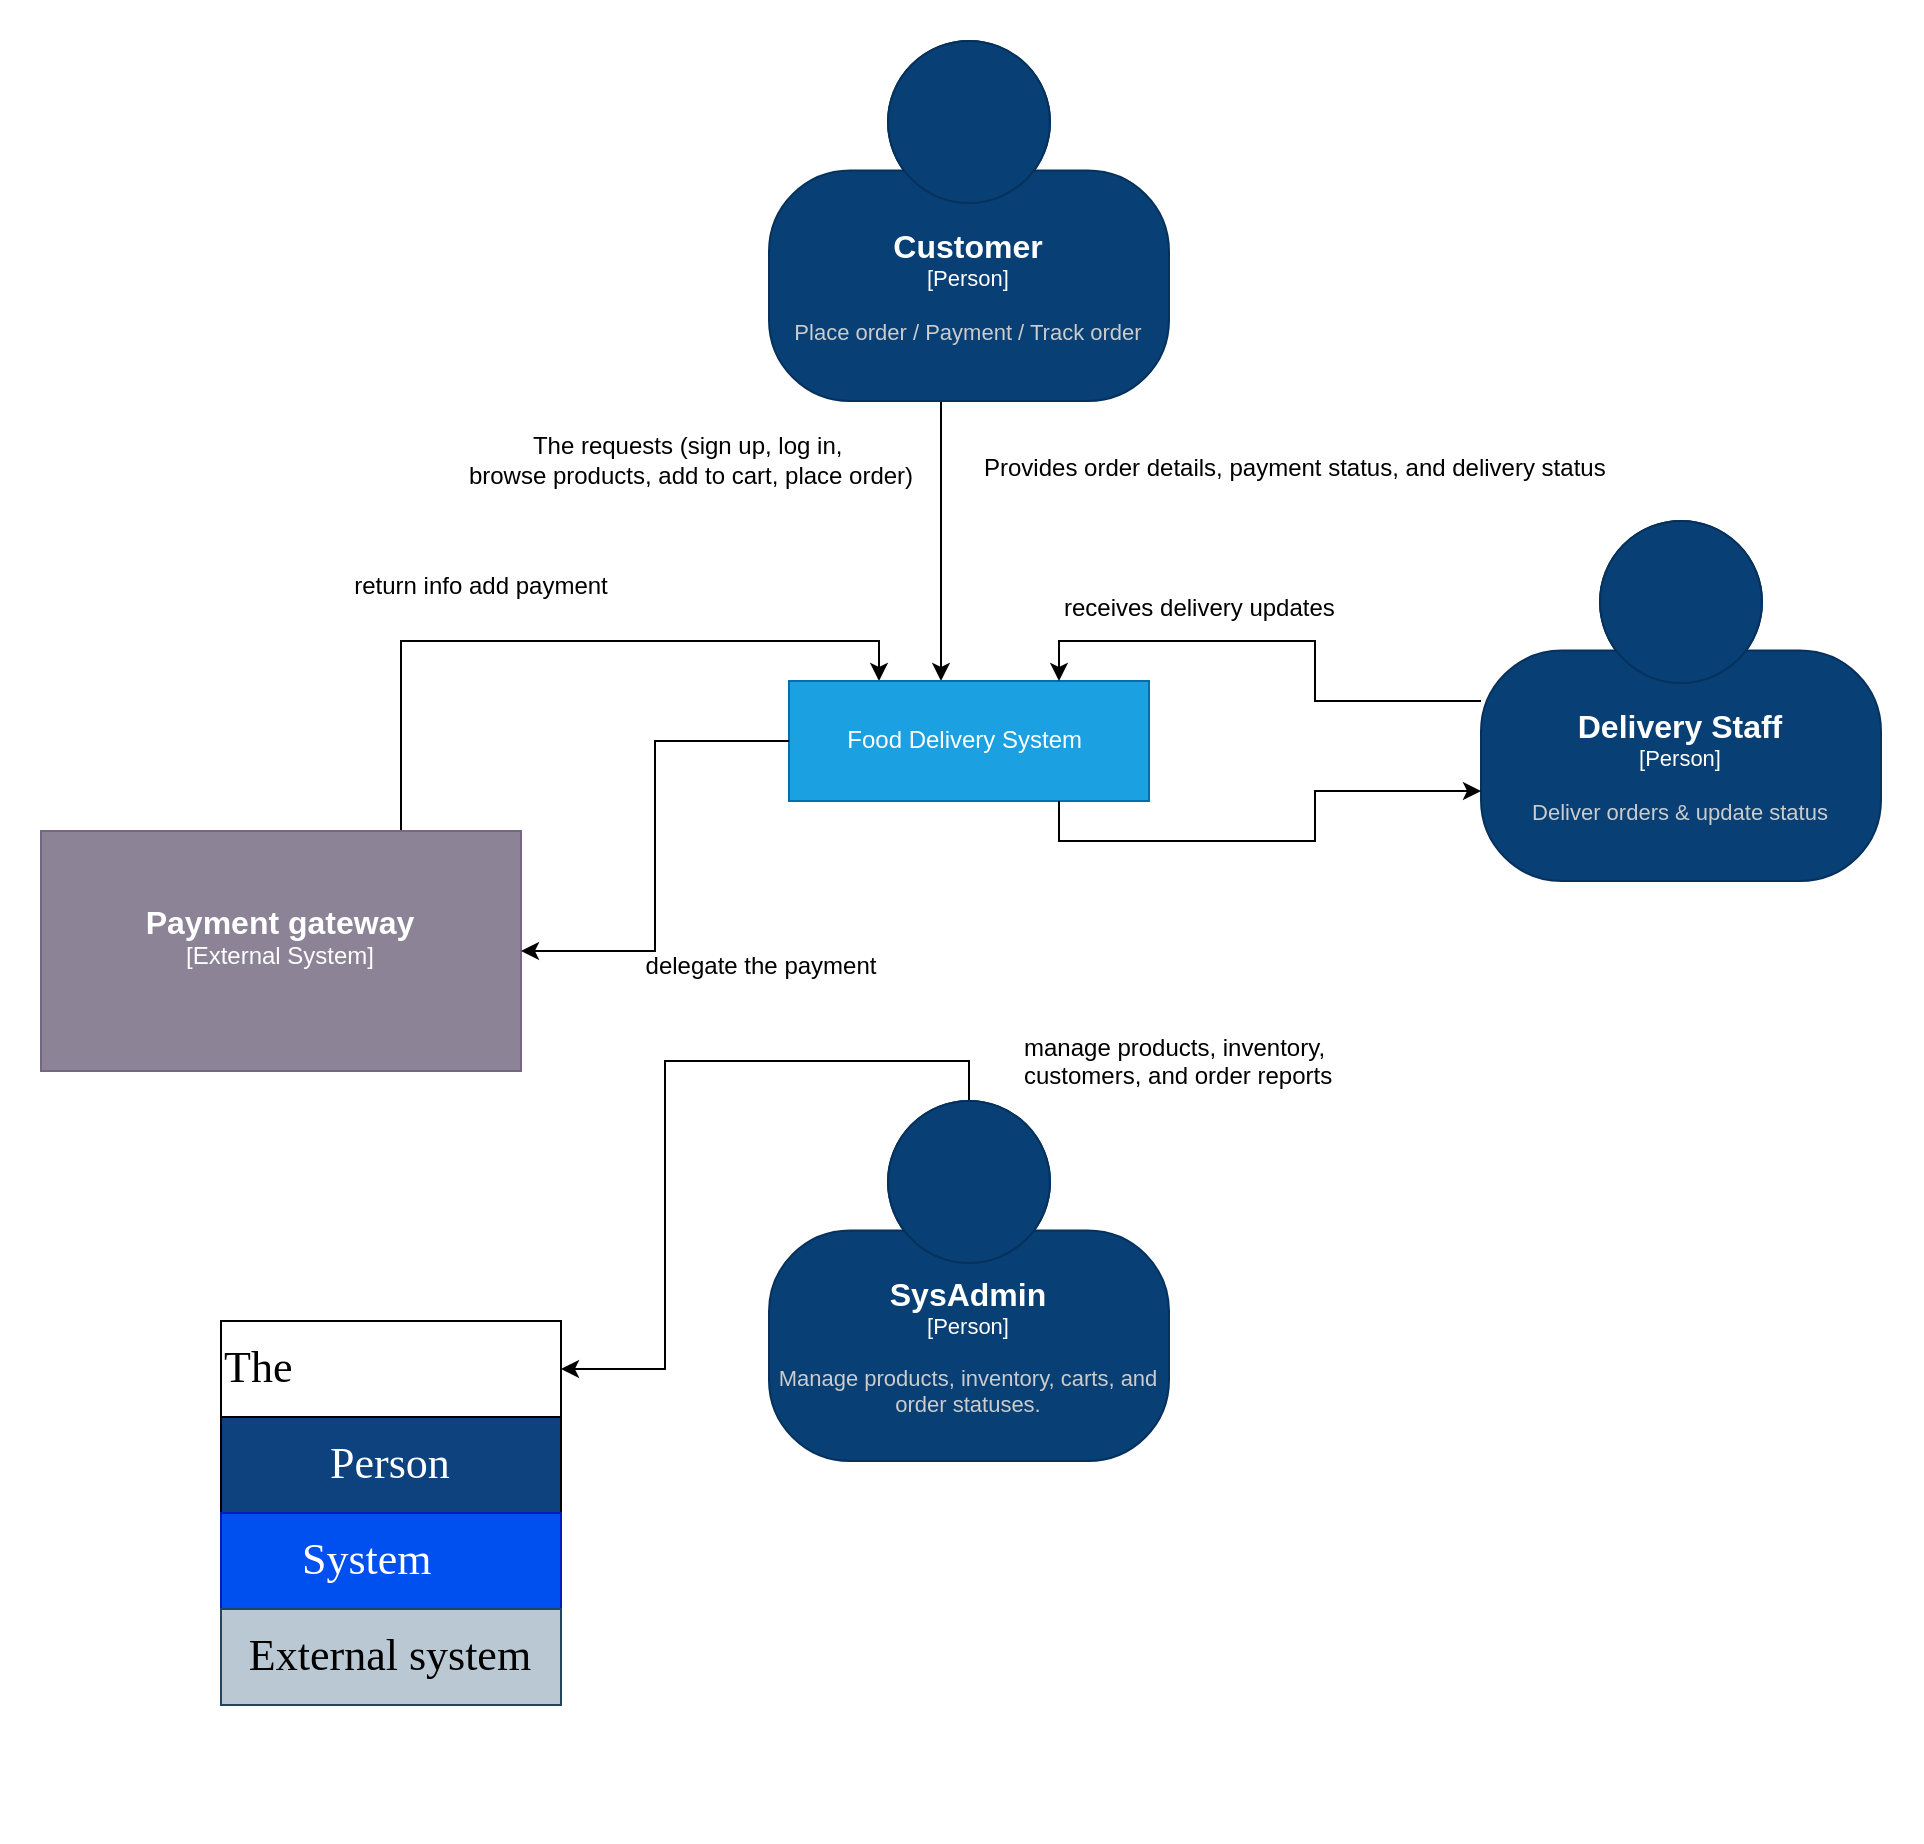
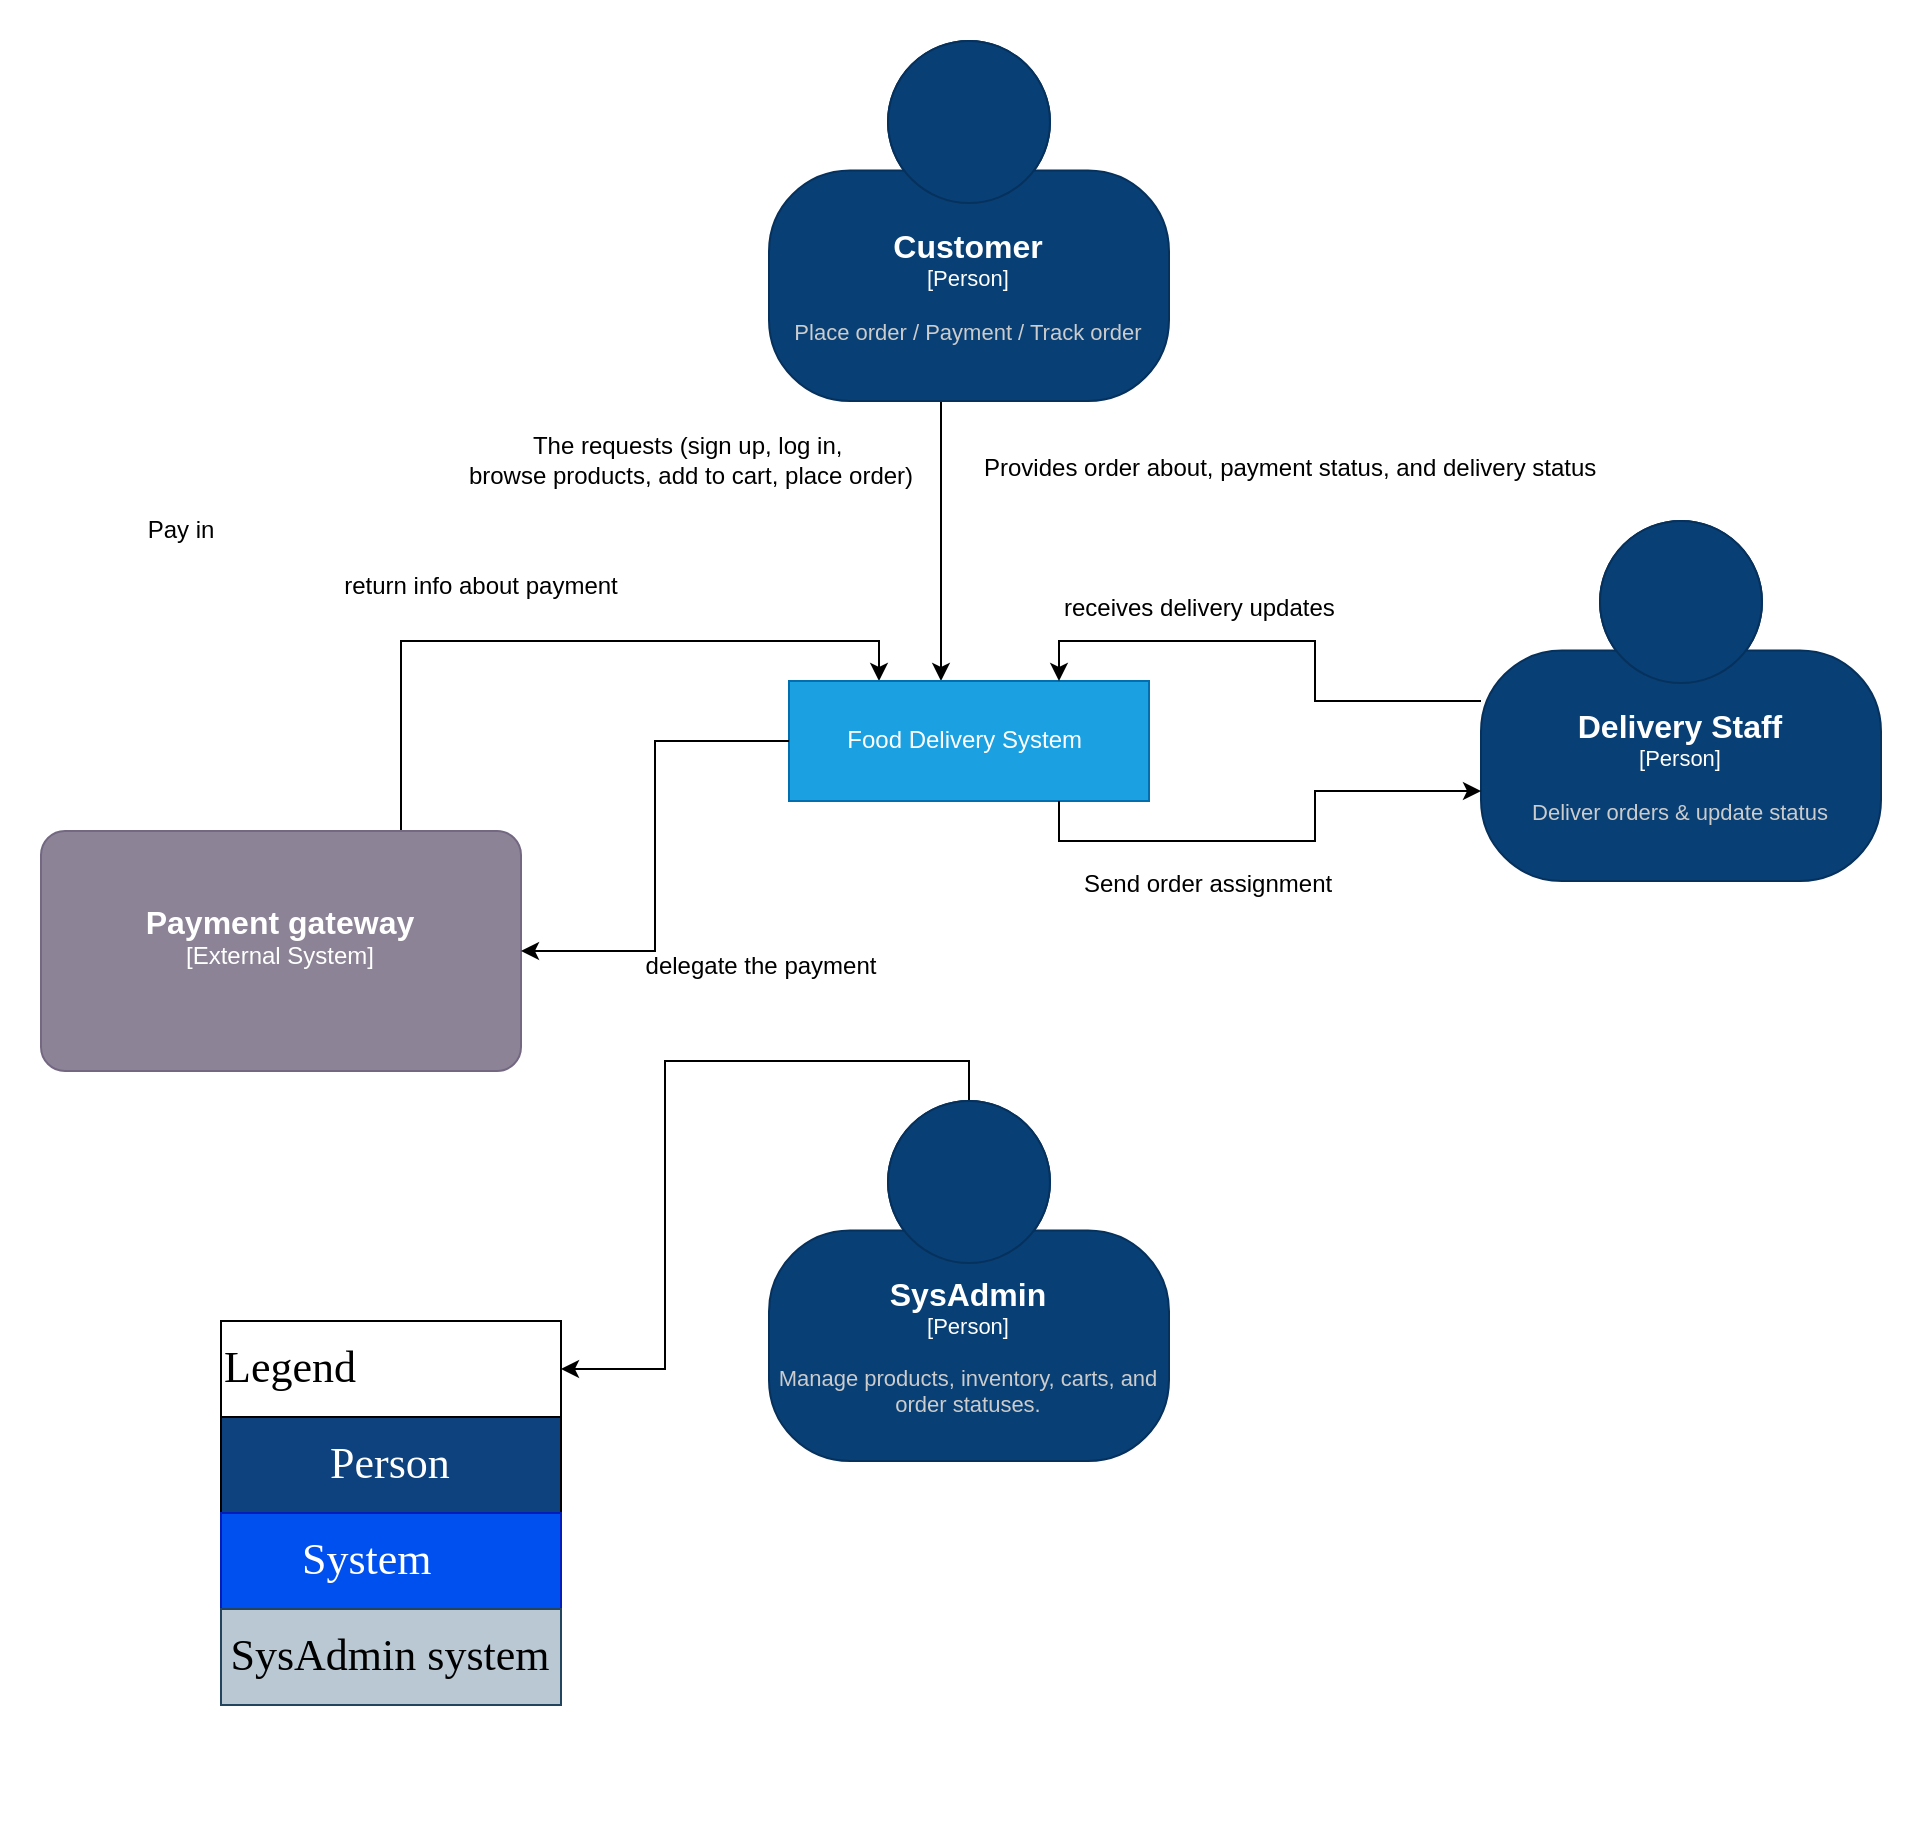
  <mxCell id="0" />
  <mxCell id="1" parent="0" />
  <mxCell id="2" style="edgeStyle=orthogonalEdgeStyle;rounded=0;orthogonalLoop=1;jettySize=auto;html=1;exitX=0.5;exitY=1;exitDx=0;exitDy=0;exitPerimeter=0;entryX=0.5;entryY=0;entryDx=0;entryDy=0;" edge="1" parent="1"><mxGeometry relative="1" as="geometry"><mxPoint x="470" y="200" as="sourcePoint" /><mxPoint x="470" y="340" as="targetPoint" /><Array as="points"><mxPoint x="470" y="250" /><mxPoint x="470" y="250" /></Array></mxGeometry></mxCell>
  <mxCell id="3" value="&lt;font style=&quot;font-size: 16px&quot;&gt;&lt;b&gt;Customer&#10;&lt;/b&gt;&lt;/font&gt;&lt;div&gt;[Person]&lt;/div&gt;&lt;br&gt;&lt;div&gt;&lt;font style=&quot;font-size: 11px&quot;&gt;&lt;font color=&quot;#cccccc&quot;&gt;Place order / Payment / Track order&lt;/font&gt;&lt;/div&gt;" style="html=1;fontSize=11;dashed=0;whiteSpace=wrap;fillColor=#083F75;strokeColor=#06315C;fontColor=#ffffff;shape=mxgraph.c4.person2;align=center;metaEdit=1;points=[[0.5,0,0],[1,0.5,0],[1,0.75,0],[0.75,1,0],[0.5,1,0],[0.25,1,0],[0,0.75,0],[0,0.5,0]];resizable=0;" vertex="1" parent="1"><mxGeometry x="384" y="20" width="200" height="180" as="geometry" /></mxCell>
  <mxCell id="4" style="edgeStyle=orthogonalEdgeStyle;rounded=0;orthogonalLoop=1;jettySize=auto;html=1;exitX=0.5;exitY=0;exitDx=0;exitDy=0;exitPerimeter=0;" edge="1" parent="1" source="5" target="15"><mxGeometry relative="1" as="geometry" /></mxCell>
  <mxCell id="5" value="&lt;font style=&quot;font-size: 16px&quot;&gt;&lt;b&gt;SysAdmin&#10;&lt;/b&gt;&lt;/font&gt;&lt;div&gt;[Person]&lt;/div&gt;&lt;br&gt;&lt;div&gt;&lt;font style=&quot;font-size: 11px&quot;&gt;&lt;font color=&quot;#cccccc&quot;&gt;Manage products, inventory, carts, and order statuses.&lt;/font&gt;&lt;/div&gt;" style="html=1;fontSize=11;dashed=0;whiteSpace=wrap;fillColor=#083F75;strokeColor=#06315C;fontColor=#ffffff;shape=mxgraph.c4.person2;align=center;metaEdit=1;points=[[0.5,0,0],[1,0.5,0],[1,0.75,0],[0.75,1,0],[0.5,1,0],[0.25,1,0],[0,0.75,0],[0,0.5,0]];resizable=0;" vertex="1" parent="1"><mxGeometry x="384" y="550" width="200" height="180" as="geometry" /></mxCell>
  <mxCell id="6" style="edgeStyle=orthogonalEdgeStyle;rounded=0;orthogonalLoop=1;jettySize=auto;html=1;exitX=0.75;exitY=0;exitDx=0;exitDy=0;exitPerimeter=0;entryX=0.25;entryY=0;entryDx=0;entryDy=0;" edge="1" parent="1" source="7" target="8"><mxGeometry relative="1" as="geometry" /></mxCell>
- <mxCell id="7" value="&lt;font style=&quot;font-size: 16px&quot;&gt;&lt;b&gt;Payment gateway&lt;/b&gt;&lt;/font&gt;&lt;div&gt;[External System]&lt;/div&gt;&lt;br&gt;&lt;div&gt;&lt;font style=&quot;font-size: 11px&quot;&gt;&lt;font color=&quot;#cccccc&quot;&gt;&lt;/font&gt;&lt;/div&gt;" style="whiteSpace=wrap;html=1;labelBackgroundColor=none;fillColor=#8C8496;fontColor=#ffffff;align=center;arcSize=10;strokeColor=#736782;metaEdit=1;resizable=0;points=[[0.25,0,0],[0.5,0,0],[0.75,0,0],[1,0.25,0],[1,0.5,0],[1,0.75,0],[0.75,1,0],[0.5,1,0],[0.25,1,0],[0,0.75,0],[0,0.5,0],[0,0.25,0]];rounded=0;" vertex="1" parent="1"><mxGeometry x="20" y="415" width="240" height="120" as="geometry" /></mxCell>
+ <mxCell id="7" value="&lt;font style=&quot;font-size: 16px&quot;&gt;&lt;b&gt;Payment gateway&lt;/b&gt;&lt;/font&gt;&lt;div&gt;[External System]&lt;/div&gt;&lt;br&gt;&lt;div&gt;&lt;font style=&quot;font-size: 11px&quot;&gt;&lt;font color=&quot;#cccccc&quot;&gt;&lt;/font&gt;&lt;/div&gt;" style="rounded=1;whiteSpace=wrap;html=1;labelBackgroundColor=none;fillColor=#8C8496;fontColor=#ffffff;align=center;arcSize=10;strokeColor=#736782;metaEdit=1;resizable=0;points=[[0.25,0,0],[0.5,0,0],[0.75,0,0],[1,0.25,0],[1,0.5,0],[1,0.75,0],[0.75,1,0],[0.5,1,0],[0.25,1,0],[0,0.75,0],[0,0.5,0],[0,0.25,0]];" vertex="1" parent="1"><mxGeometry x="20" y="415" width="240" height="120" as="geometry" /></mxCell>
  <mxCell id="8" value="Food Delivery System&amp;nbsp;" style="rounded=0;whiteSpace=wrap;html=1;fillColor=#1ba1e2;fontColor=#ffffff;strokeColor=#006EAF;" vertex="1" parent="1"><mxGeometry x="394" y="340" width="180" height="60" as="geometry" /></mxCell>
  <mxCell id="9" value="The&amp;nbsp;requests (sign up, log in,&amp;nbsp;&lt;div&gt;browse products, add to cart, place order)&lt;/div&gt;" style="text;html=1;align=center;verticalAlign=middle;resizable=0;points=[];autosize=1;strokeColor=none;fillColor=none;" vertex="1" parent="1"><mxGeometry x="220" y="210" width="250" height="40" as="geometry" /></mxCell>
+ <mxCell id="10" value="Pay in" style="text;html=1;align=center;verticalAlign=middle;resizable=0;points=[];autosize=1;strokeColor=none;fillColor=none;" vertex="1" parent="1"><mxGeometry x="60" y="250" width="60" height="30" as="geometry" /></mxCell>
  <mxCell id="11" style="edgeStyle=orthogonalEdgeStyle;rounded=0;orthogonalLoop=1;jettySize=auto;html=1;exitX=0;exitY=0.5;exitDx=0;exitDy=0;entryX=1;entryY=0.5;entryDx=0;entryDy=0;entryPerimeter=0;" edge="1" parent="1" source="8" target="7"><mxGeometry relative="1" as="geometry" /></mxCell>
  <mxCell id="12" value="delegate the payment" style="text;html=1;align=center;verticalAlign=middle;resizable=0;points=[];autosize=1;strokeColor=none;fillColor=none;" vertex="1" parent="1"><mxGeometry x="310" y="468" width="140" height="30" as="geometry" /></mxCell>
- <mxCell id="13" value="return info add payment" style="text;html=1;align=center;verticalAlign=middle;resizable=0;points=[];autosize=1;strokeColor=none;fillColor=none;" vertex="1" parent="1"><mxGeometry x="160" y="278" width="160" height="30" as="geometry" /></mxCell>
+ <mxCell id="13" value="return info about payment" style="text;html=1;align=center;verticalAlign=middle;resizable=0;points=[];autosize=1;strokeColor=none;fillColor=none;" vertex="1" parent="1"><mxGeometry x="160" y="278" width="160" height="30" as="geometry" /></mxCell>
  <mxCell id="14" value="" style="group;labelBorderColor=none;labelBackgroundColor=none;fontFamily=Times New Roman;" connectable="0" vertex="1" parent="1"><mxGeometry x="110" y="660" width="170" height="240" as="geometry" /></mxCell>
- <mxCell id="15" value="&lt;font style=&quot;font-size: 22px;&quot;&gt;The&lt;/font&gt;" style="rounded=0;whiteSpace=wrap;html=1;align=left;gradientColor=none;labelBorderColor=none;fontFamily=Times New Roman;" vertex="1" parent="14"><mxGeometry width="170" height="48" as="geometry" /></mxCell>
+ <mxCell id="15" value="&lt;font style=&quot;font-size: 22px;&quot;&gt;Legend&lt;/font&gt;" style="rounded=0;whiteSpace=wrap;html=1;align=left;gradientColor=none;labelBorderColor=none;fontFamily=Times New Roman;" vertex="1" parent="14"><mxGeometry width="170" height="48" as="geometry" /></mxCell>
  <mxCell id="16" value="&lt;font style=&quot;font-size: 22px; color: rgb(255, 255, 255);&quot;&gt;Person&lt;/font&gt;" style="rounded=0;whiteSpace=wrap;html=1;align=center;gradientColor=none;fillColor=#0D427E;labelBorderColor=none;fontFamily=Times New Roman;" vertex="1" parent="14"><mxGeometry y="48" width="170" height="48" as="geometry" /></mxCell>
  <mxCell id="17" value="&lt;font style=&quot;font-size: 22px;&quot;&gt;System&lt;span style=&quot;white-space: pre;&quot;&gt;&#09;&lt;/span&gt;&lt;/font&gt;" style="rounded=0;whiteSpace=wrap;html=1;align=center;fillColor=#0050ef;fontColor=#ffffff;strokeColor=#001DBC;labelBorderColor=none;fontFamily=Times New Roman;" vertex="1" parent="14"><mxGeometry y="96" width="170" height="48" as="geometry" /></mxCell>
- <mxCell id="18" value="&lt;font style=&quot;font-size: 22px;&quot;&gt;External system&lt;/font&gt;" style="rounded=0;whiteSpace=wrap;html=1;align=center;fillColor=#bac8d3;strokeColor=#23445d;labelBorderColor=none;fontFamily=Times New Roman;" vertex="1" parent="14"><mxGeometry y="144" width="170" height="48" as="geometry" /></mxCell>
+ <mxCell id="18" value="&lt;font style=&quot;font-size: 22px;&quot;&gt;SysAdmin system&lt;/font&gt;" style="rounded=0;whiteSpace=wrap;html=1;align=center;fillColor=#bac8d3;strokeColor=#23445d;labelBorderColor=none;fontFamily=Times New Roman;" vertex="1" parent="14"><mxGeometry y="144" width="170" height="48" as="geometry" /></mxCell>
  <mxCell id="19" style="edgeStyle=orthogonalEdgeStyle;rounded=0;orthogonalLoop=1;jettySize=auto;html=1;entryX=0.75;entryY=0;entryDx=0;entryDy=0;" edge="1" parent="1" source="20" target="8"><mxGeometry relative="1" as="geometry" /></mxCell>
  <mxCell id="20" value="&lt;font style=&quot;font-size: 16px&quot;&gt;&lt;b&gt;Delivery Staff&#10;&lt;/b&gt;&lt;/font&gt;&lt;div&gt;[Person]&lt;/div&gt;&lt;br&gt;&lt;div&gt;&lt;font style=&quot;font-size: 11px&quot;&gt;&lt;font color=&quot;#cccccc&quot;&gt;Deliver orders &amp; update status&lt;/font&gt;&lt;/div&gt;" style="html=1;fontSize=11;dashed=0;whiteSpace=wrap;fillColor=#083F75;strokeColor=#06315C;fontColor=#ffffff;shape=mxgraph.c4.person2;align=center;metaEdit=1;points=[[0.5,0,0],[1,0.5,0],[1,0.75,0],[0.75,1,0],[0.5,1,0],[0.25,1,0],[0,0.75,0],[0,0.5,0]];resizable=0;" vertex="1" parent="1"><mxGeometry x="740" y="260" width="200" height="180" as="geometry" /></mxCell>
  <mxCell id="21" style="edgeStyle=orthogonalEdgeStyle;rounded=0;orthogonalLoop=1;jettySize=auto;html=1;exitX=0.75;exitY=1;exitDx=0;exitDy=0;entryX=0;entryY=0.75;entryDx=0;entryDy=0;entryPerimeter=0;" edge="1" parent="1" source="8" target="20"><mxGeometry relative="1" as="geometry" /></mxCell>
+ <mxCell id="22" value="Send order assignment" style="text;whiteSpace=wrap;html=1;" vertex="1" parent="1"><mxGeometry x="540" y="428" width="130" height="40" as="geometry" /></mxCell>
  <mxCell id="23" value="receives delivery updates" style="text;whiteSpace=wrap;html=1;" vertex="1" parent="1"><mxGeometry x="530" y="290" width="170" height="40" as="geometry" /></mxCell>
- <mxCell id="24" value="manage products, inventory,&amp;nbsp;&lt;div&gt;customers, and order reports&lt;/div&gt;" style="text;whiteSpace=wrap;html=1;" vertex="1" parent="1"><mxGeometry x="510" y="510" width="340" height="40" as="geometry" /></mxCell>
- <mxCell id="25" value="Provides order details, payment status, and delivery status" style="text;whiteSpace=wrap;html=1;" vertex="1" parent="1"><mxGeometry x="490" y="220" width="340" height="40" as="geometry" /></mxCell>
+ <mxCell id="25" value="Provides order about, payment status, and delivery status" style="text;whiteSpace=wrap;html=1;" vertex="1" parent="1"><mxGeometry x="490" y="220" width="340" height="40" as="geometry" /></mxCell>
